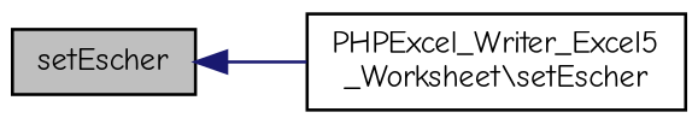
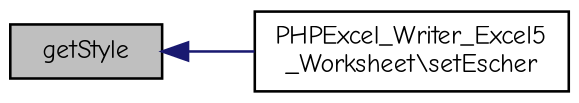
  digraph {
    rankdir=LR
    fontname="Comic Neue"
    node [color=black fontname="Comic Neue" fontsize=10 shape=record style=filled]
-   n1 [fillcolor=grey75 fontcolor=black height=0.2 label=setEscher width=0.4]
+   n1 [fillcolor=grey75 fontcolor=black height=0.2 label=getStyle width=0.4]
    n2 [fillcolor=white height=0.2 label="PHPExcel_Writer_Excel5\l_Worksheet\\setEscher" width=0.4]
    n1 -> n2 [color=midnightblue dir=back fontname="Comic Neue" fontsize=10 labelfontname=Helvetica labelfontsize=10 style=solid]
  }
